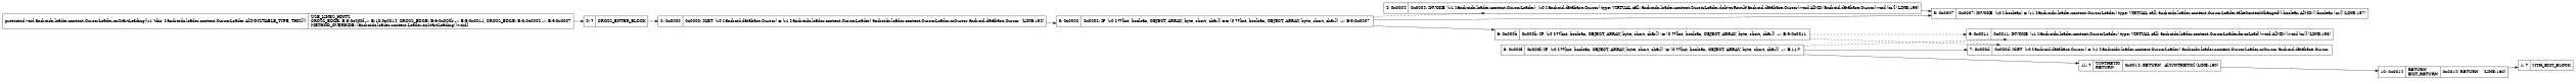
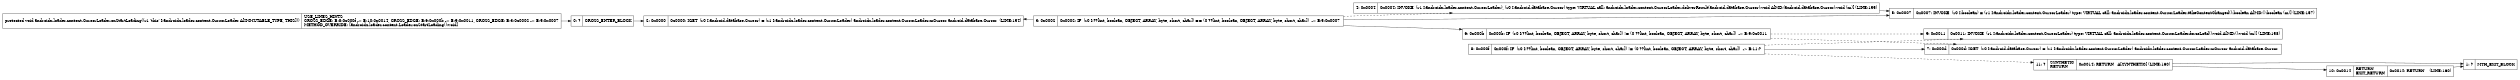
  digraph {
    rankdir=LR
    node [shape=record]
    n1 [label="{0\:\ ?|CROSS_ENTER_BLOCK\l}"]
    n2 [label="{2\:\ 0x0000|0x0000: IGET  (r0 I:android.database.Cursor) = (r1 I:androidx.loader.content.CursorLoader) androidx.loader.content.CursorLoader.mCursor android.database.Cursor  (LINE:154)\l}"]
    n3 [label="{3\:\ 0x0002|0x0002: IF  (r0 I:??[int, boolean, OBJECT, ARRAY, byte, short, char]) == (0 ??[int, boolean, OBJECT, ARRAY, byte, short, char])  \-\> B:5:0x0007 \l}"]
    n4 [label="{4\:\ 0x0004|0x0004: INVOKE  (r1 I:androidx.loader.content.CursorLoader), (r0 I:android.database.Cursor) type: VIRTUAL call: androidx.loader.content.CursorLoader.deliverResult(android.database.Cursor):void A[MD:(android.database.Cursor):void (m)] (LINE:155)\l}"]
    n5 [label="{5\:\ 0x0007|0x0007: INVOKE  (r0 I:boolean) = (r1 I:androidx.loader.content.CursorLoader) type: VIRTUAL call: androidx.loader.content.CursorLoader.takeContentChanged():boolean A[MD:():boolean (m)] (LINE:157)\l}"]
    n6 [label="{6\:\ 0x000b|0x000b: IF  (r0 I:??[int, boolean, OBJECT, ARRAY, byte, short, char]) != (0 ??[int, boolean, OBJECT, ARRAY, byte, short, char])  \-\> B:9:0x0011 \l}"]
    n7 [label="{7\:\ 0x000d|0x000d: IGET  (r0 I:android.database.Cursor) = (r1 I:androidx.loader.content.CursorLoader) androidx.loader.content.CursorLoader.mCursor android.database.Cursor \l}"]
    n8 [label="{9\:\ 0x0011|0x0011: INVOKE  (r1 I:androidx.loader.content.CursorLoader) type: VIRTUAL call: androidx.loader.content.CursorLoader.forceLoad():void A[MD:():void (m)] (LINE:158)\l}"]
    n9 [label="{8\:\ 0x000f|0x000f: IF  (r0 I:??[int, boolean, OBJECT, ARRAY, byte, short, char]) != (0 ??[int, boolean, OBJECT, ARRAY, byte, short, char])  \-\> B:11:? \l}"]
    n10 [label="{11\:\ ?|SYNTHETIC\lRETURN\l|0x0014: RETURN   A[SYNTHETIC] (LINE:160)\l}"]
    n11 [label="{1\:\ ?|MTH_EXIT_BLOCK\l}"]
    n12 [label="{10\:\ 0x0014|RETURN\lEXIT_RETURN\l|0x0014: RETURN    (LINE:160)\l}"]
    n13 [label="{protected void androidx.loader.content.CursorLoader.onStartLoading((r1 'this' I:androidx.loader.content.CursorLoader A[IMMUTABLE_TYPE, THIS]))  | USE_LINES_HINTS\lCROSS_EDGE: B:8:0x000f \-\> B:10:0x0014, CROSS_EDGE: B:6:0x000b \-\> B:9:0x0011, CROSS_EDGE: B:3:0x0002 \-\> B:5:0x0007\lMETHOD_OVERRIDE: [androidx.loader.content.Loader.onStartLoading():void]\l}"]
    n1 -> n2
-   n2 -> n3
+   n3 -> n2
    n3 -> n4 [style=dashed]
    n3 -> n5
    n3 -> n6
    n4 -> n5
    n6 -> n7 [style=dashed]
    n6 -> n8 [style=dashed]
    n9 -> n7
    n9 -> n8 [style=dashed]
-   n9 -> n10
+   n9 -> n10 [style=dashed]
+   n10 -> n11
    n10 -> n12
    n12 -> n11
    n13 -> n1
  }
